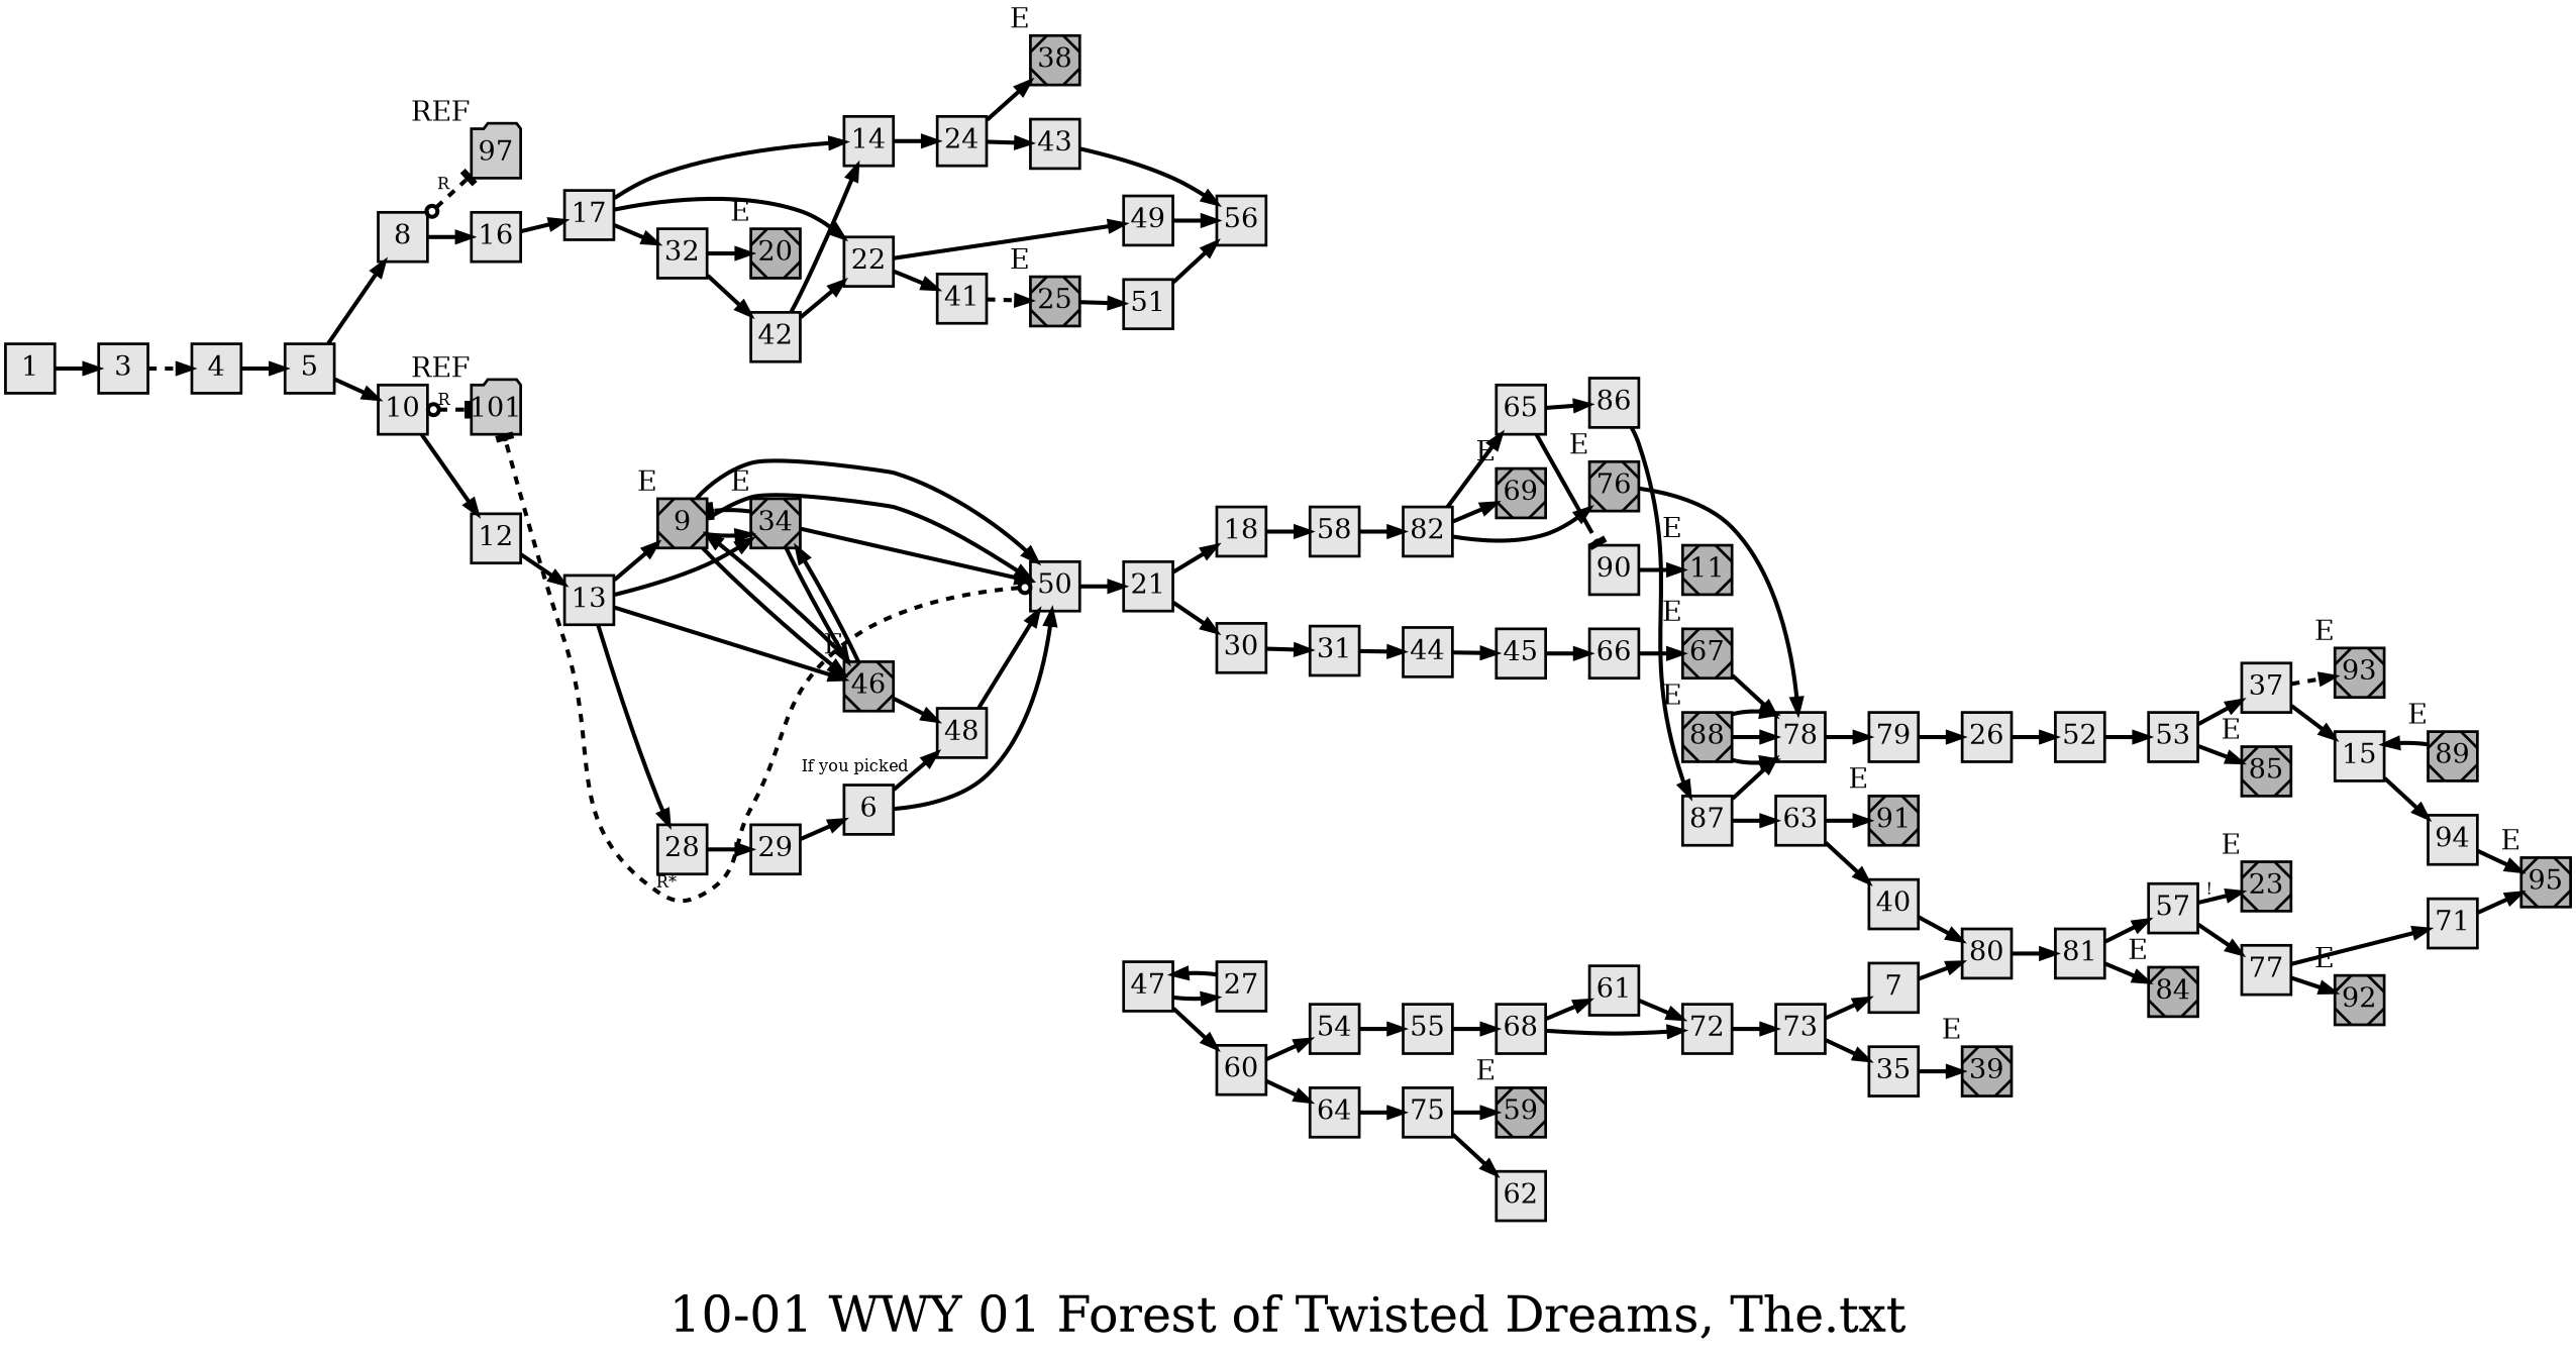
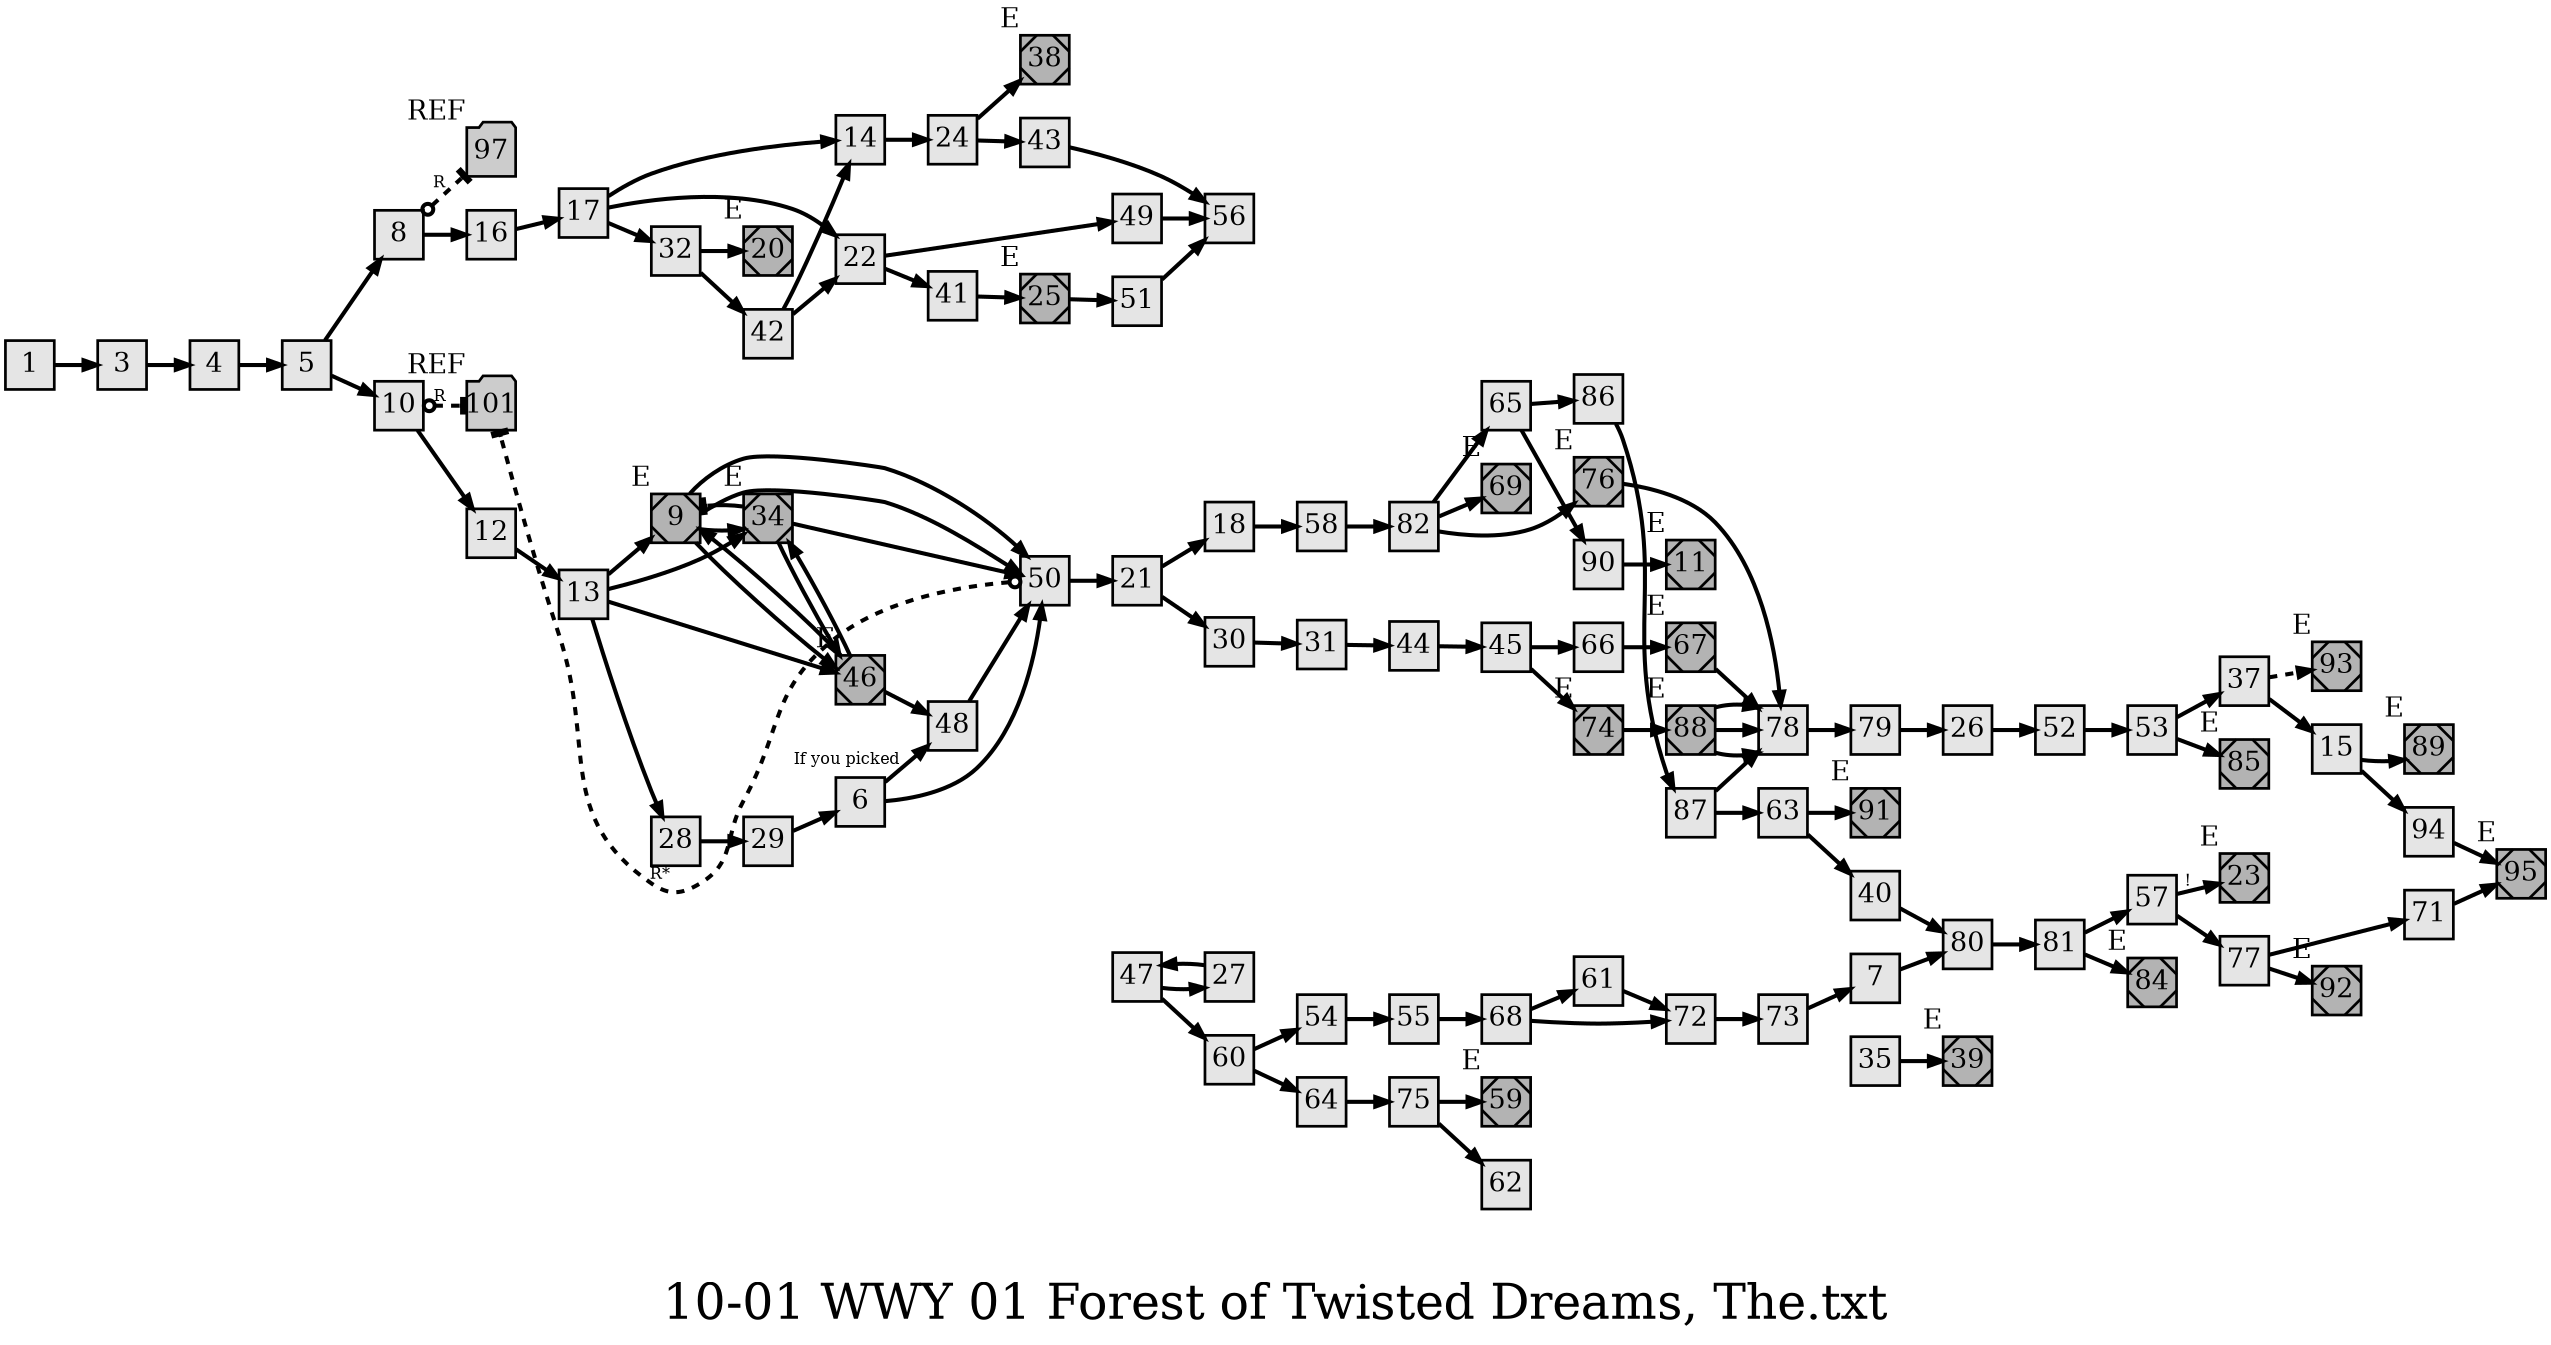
  digraph {
    fontsize=36
    label="10-01 WWY 01 Forest of Twisted Dreams, The.txt"
    nodesep=0.35
    ordering=out
    rankdir=LR
    ranksep=0.45
    node [fillcolor=grey90 fixedsize=true fontsize=20 labelfloat=true margin="0,0" penwidth=2 regular=true shape=rect style=filled]
    edge [fontsize=12 labelfloat=true penwidth=3]
    1
    3
    4
    5
    8
    10
    97 [fillcolor=grey80 shape=folder xlabel=REF]
    16
    101 [fillcolor=grey80 shape=folder xlabel=REF]
    12
    17
    13
    6
    48
    50
    21
    18
    30
    7
    80
    81
    57
    84 [fillcolor=grey70 shape=Msquare xlabel=E]
    14
    22
    32
    9 [fillcolor=grey70 shape=Msquare xlabel=E]
    34 [fillcolor=grey70 shape=Msquare xlabel=E]
    46 [fillcolor=grey70 shape=Msquare xlabel=E]
    28
    11 [fillcolor=grey70 shape=Msquare xlabel=E]
    29
    24
    38 [fillcolor=grey70 shape=Msquare xlabel=E]
    43
    56
    15
    94
    89 [fillcolor=grey70 shape=Msquare xlabel=E]
    95 [fillcolor=grey70 shape=Msquare xlabel=E]
    49
    41
    20 [fillcolor=grey70 shape=Msquare xlabel=E]
    42
    25 [fillcolor=grey70 shape=Msquare xlabel=E]
    58
    82
    65
    69 [fillcolor=grey70 shape=Msquare xlabel=E]
    76 [fillcolor=grey70 shape=Msquare xlabel=E]
    31
    44
    51
    23 [fillcolor=grey70 shape=Msquare xlabel=E]
    26
    52
    53
    37
    85 [fillcolor=grey70 shape=Msquare xlabel=E]
    27
    47
    60
    54
    64
    45
    66
+   74 [fillcolor=grey70 shape=Msquare xlabel=E]
    39 [fillcolor=grey70 shape=Msquare xlabel=E]
    35
    93 [fillcolor=grey70 shape=Msquare xlabel=E]
    40
    67 [fillcolor=grey70 shape=Msquare xlabel=E]
    88 [fillcolor=grey70 shape=Msquare xlabel=E]
    78
    55
    n76 [label=75]
    68
    61
    72
    73
    77
    71
    92 [fillcolor=grey70 shape=Msquare xlabel=E]
    86
    90
    59 [fillcolor=grey70 shape=Msquare xlabel=E]
    62
    63
    91 [fillcolor=grey70 shape=Msquare xlabel=E]
    87
    79
    1 -> 3
-   3 -> 4 [style=dashed]
+   3 -> 4
    4 -> 5
    5 -> 8
    5 -> 10
    8 -> 97 [arrowhead=tee arrowtail=odot dir=both style=dashed xlabel=R]
    8 -> 16
    10 -> 101 [arrowhead=tee arrowtail=odot dir=both style=dashed xlabel=R]
    10 -> 12
    16 -> 17
    12 -> 13
    17 -> 14
    17 -> 22
    17 -> 32
    13 -> 9
    13 -> 34
    13 -> 46
    13 -> 28
    6 -> 48 [xlabel="If you picked"]
    6 -> 50
    48 -> 50
    50 -> 101 [arrowhead=tee arrowtail=odot constraint=false dir=both style=dashed xlabel="R*"]
    50 -> 21
    21 -> 18
    21 -> 30
    18 -> 58
    30 -> 31
    7 -> 80
    80 -> 81
    81 -> 57
    81 -> 84
    57 -> 23 [xlabel="!"]
    57 -> 77
    14 -> 24
    22 -> 49
    22 -> 41
    32 -> 20
    32 -> 42
    9 -> 50
    9 -> 50
    9 -> 34
    9 -> 46
    34 -> 50
    34 -> 9 [arrowhead=tee]
    34 -> 46
    46 -> 48
    46 -> 9
    46 -> 34
    28 -> 29
    29 -> 6
    24 -> 38
    24 -> 43
    43 -> 56
    15 -> 94
-   89 -> 15
+   15 -> 89
    94 -> 95
    49 -> 56
-   41 -> 25 [style=dashed]
+   41 -> 25
    42 -> 14
    42 -> 22
    25 -> 51
    58 -> 82
    82 -> 65
    82 -> 69
    82 -> 76
    65 -> 86
-   65 -> 90 [arrowhead=tee]
+   65 -> 90
    76 -> 78
    31 -> 44
    44 -> 45
    51 -> 56
    26 -> 52
    52 -> 53
    53 -> 37
    53 -> 85
    37 -> 15
    37 -> 93 [style=dashed]
    27 -> 47
    47 -> 27
    47 -> 60
    60 -> 54
    60 -> 64
    54 -> 55
    64 -> n76
    45 -> 66
+   45 -> 74
    66 -> 67
+   74 -> 88
    35 -> 39
    40 -> 80
    67 -> 78
    88 -> 78
    88 -> 78
    88 -> 78
    78 -> 79
    55 -> 68
    n76 -> 59
    n76 -> 62
    68 -> 61
    68 -> 72
    61 -> 72
    72 -> 73
    73 -> 7
-   73 -> 35
    77 -> 71
    77 -> 92
    71 -> 95
    86 -> 87
    90 -> 11
    63 -> 40
    63 -> 91
    87 -> 78
    87 -> 63
    79 -> 26
  }
